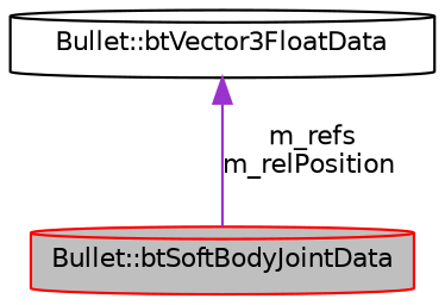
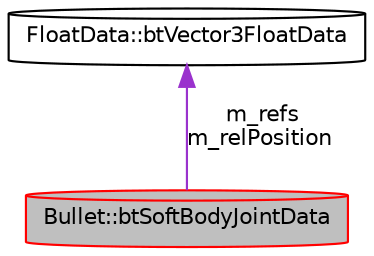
  digraph {
    node [fontname=Helvetica fontsize=10 shape=cylinder style=filled]
    n1 [color=red fillcolor=grey75 fontcolor=black height=0.2 label="Bullet::btSoftBodyJointData" width=0.4]
-   n2 [color=black fillcolor=white height=0.2 label="Bullet::btVector3FloatData" width=0.4]
+   n2 [color=black fillcolor=white height=0.2 label="FloatData::btVector3FloatData" width=0.4]
    n2 -> n1 [color=darkorchid3 dir=back fontname=Helvetica fontsize=10 label=" m_refs\nm_relPosition" labelfontname=Helvetica labelfontsize=10 style=solid]
  }
